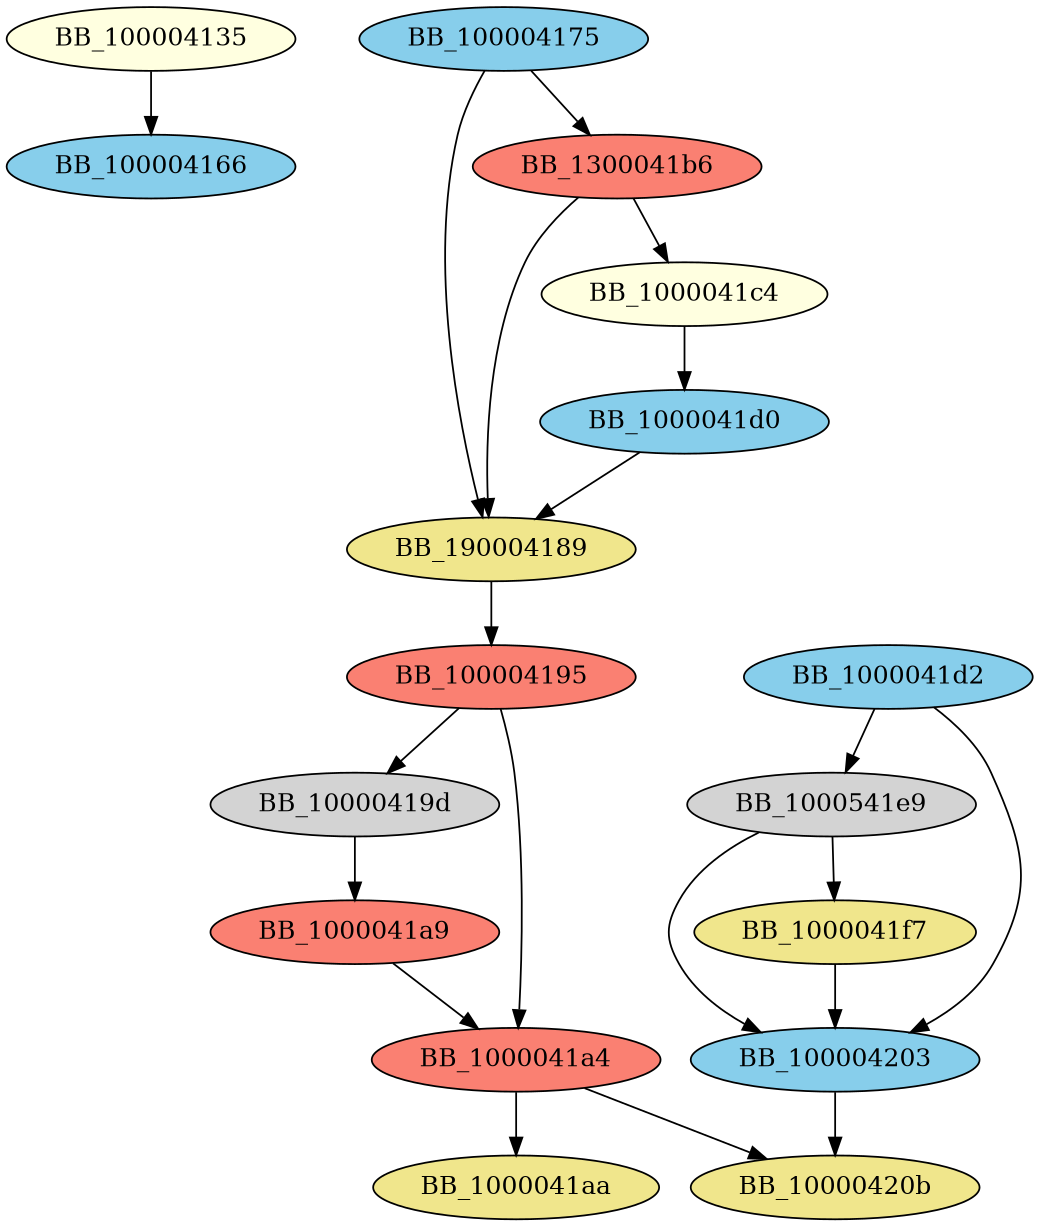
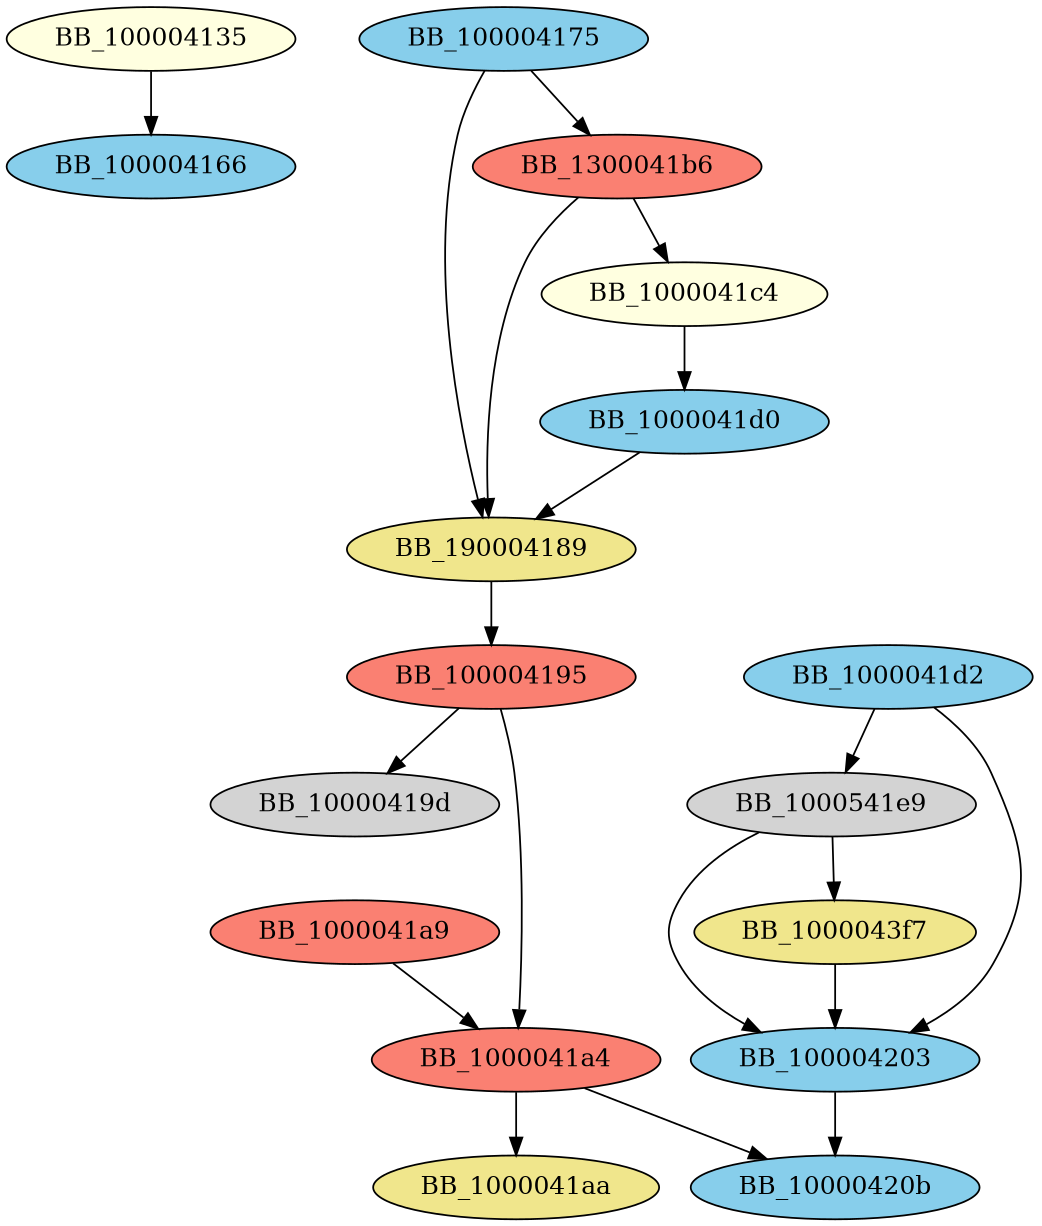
  digraph {
    node [fillcolor=skyblue style=filled]
    BB_100004135 [fillcolor=lightyellow]
    BB_100004166
    BB_100004175
    n4 [fillcolor=khaki label=BB_190004189]
    n5 [fillcolor=salmon label=BB_1300041b6]
    BB_100004195 [fillcolor=salmon]
    BB_1000041c4 [fillcolor=lightyellow]
    BB_10000419d [fillcolor=lightgrey]
    BB_1000041a4 [fillcolor=salmon]
    BB_1000041d0
    n11 [fillcolor=salmon label=BB_1000041a9]
    BB_1000041aa [fillcolor=khaki]
-   BB_10000420b [fillcolor=khaki]
+   BB_10000420b
    BB_1000041d2
    n15 [fillcolor=lightgrey label=BB_1000541e9]
    BB_100004203
-   BB_1000041f7 [fillcolor=khaki]
+   BB_1000041f7 [fillcolor=khaki label=BB_1000043f7]
    BB_100004135 -> BB_100004166
    BB_100004175 -> n4
    BB_100004175 -> n5
    n4 -> BB_100004195
    n5 -> n4
    n5 -> BB_1000041c4
    BB_100004195 -> BB_10000419d
    BB_100004195 -> BB_1000041a4
    BB_1000041c4 -> BB_1000041d0
-   BB_10000419d -> n11
    BB_1000041a4 -> BB_1000041aa
    BB_1000041a4 -> BB_10000420b
    BB_1000041d0 -> n4
    n11 -> BB_1000041a4
    BB_1000041d2 -> n15
    BB_1000041d2 -> BB_100004203
    n15 -> BB_100004203
    n15 -> BB_1000041f7
    BB_100004203 -> BB_10000420b
    BB_1000041f7 -> BB_100004203
  }
